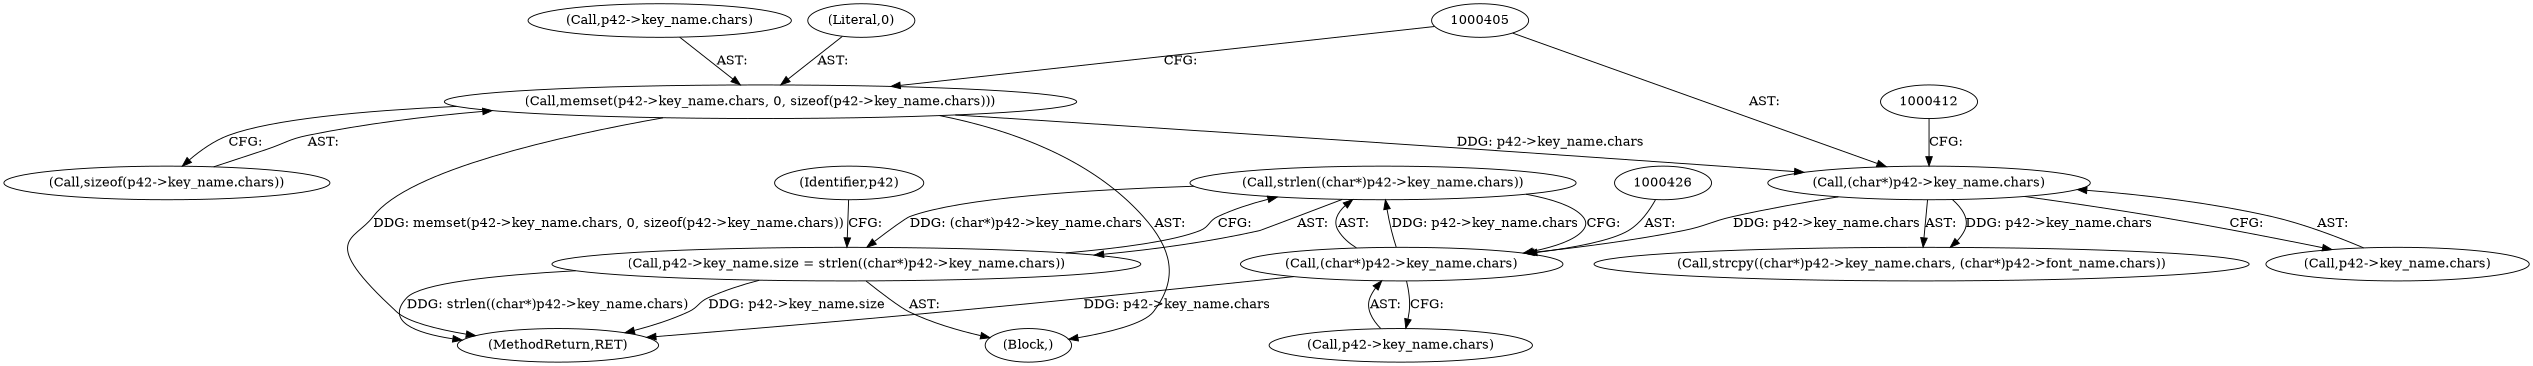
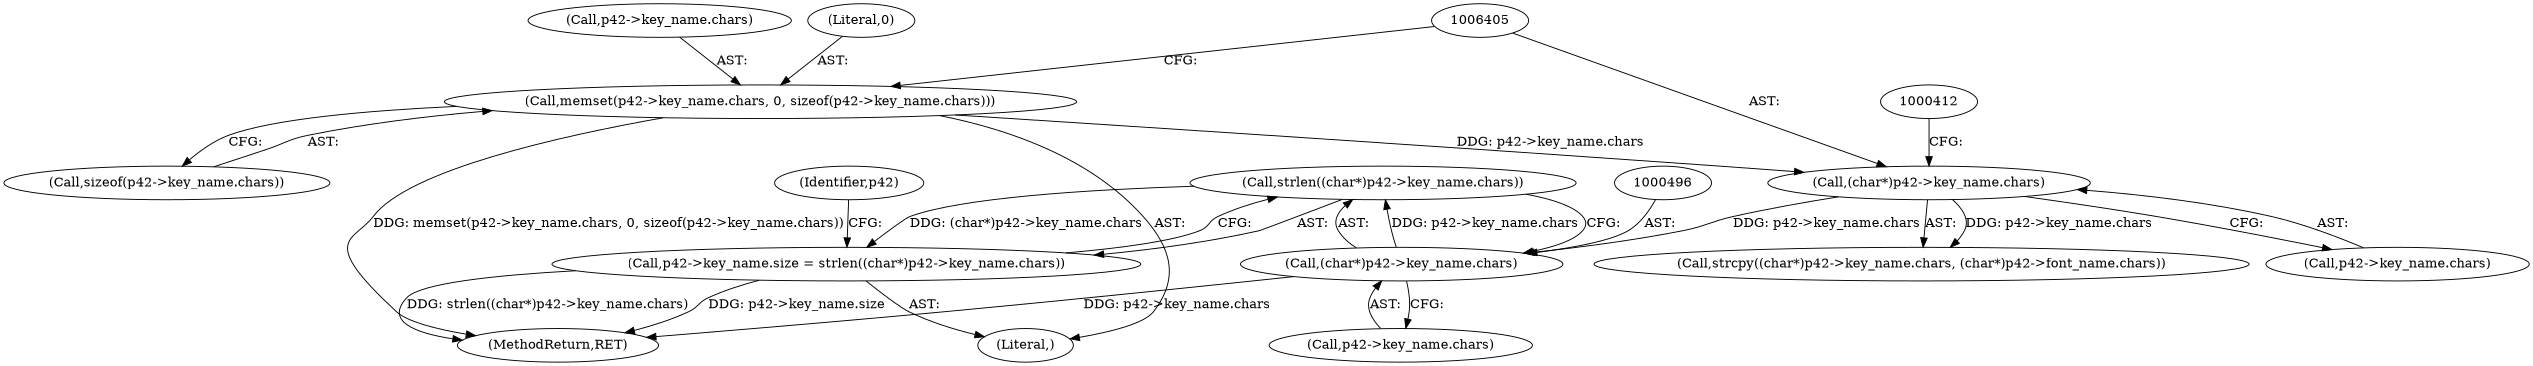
  digraph {
    n1 [label="(Call,strlen((char*)p42->key_name.chars))"]
    n2 [label="(Call,(char*)p42->key_name.chars)"]
    n3 [label="(Call,p42->key_name.size = strlen((char*)p42->key_name.chars))"]
    n4 [label="(MethodReturn,RET)"]
    n5 [label="(Call,p42->key_name.chars)"]
-   n6 [label="(Block,)"]
+   n6 [label="(Literal,)"]
    n7 [label="(Call,(char*)p42->key_name.chars)"]
    n8 [label="(Call,strcpy((char*)p42->key_name.chars, (char*)p42->font_name.chars))"]
    n9 [label="(Call,p42->key_name.chars)"]
    n10 [label="(Call,memset(p42->key_name.chars, 0, sizeof(p42->key_name.chars)))"]
    n11 [label="(Call,sizeof(p42->key_name.chars))"]
    n12 [label="(Identifier,p42)"]
    n13 [label="(Call,p42->key_name.chars)"]
    n14 [label="(Literal,0)"]
-   1000426
-   1000405
+   1000426 [label=1000496]
+   1000405 [label=1006405]
    1000412
    n1 -> n2 [label="CFG: "]
    n1 -> n3 [label="AST: "]
    n1 -> n3 [label="DDG: (char*)p42->key_name.chars"]
    n2 -> n1 [label="AST: "]
    n2 -> n1 [label="DDG: p42->key_name.chars"]
    n2 -> n4 [label="DDG: p42->key_name.chars"]
    n2 -> n5 [label="CFG: "]
    n3 -> n1 [label="CFG: "]
    n3 -> n4 [label="DDG: strlen((char*)p42->key_name.chars)"]
    n3 -> n4 [label="DDG: p42->key_name.size"]
    n3 -> n6 [label="AST: "]
    n5 -> n2 [label="AST: "]
    n7 -> n2 [label="DDG: p42->key_name.chars"]
    n7 -> n8 [label="AST: "]
    n7 -> n8 [label="DDG: p42->key_name.chars"]
    n7 -> n9 [label="CFG: "]
    n9 -> n7 [label="AST: "]
    n10 -> n4 [label="DDG: memset(p42->key_name.chars, 0, sizeof(p42->key_name.chars))"]
    n10 -> n6 [label="AST: "]
    n10 -> n7 [label="DDG: p42->key_name.chars"]
    n10 -> n11 [label="CFG: "]
    n11 -> n10 [label="AST: "]
    n12 -> n3 [label="CFG: "]
    n13 -> n10 [label="AST: "]
    n14 -> n10 [label="AST: "]
    1000426 -> n2 [label="AST: "]
    1000405 -> n7 [label="AST: "]
    1000405 -> n10 [label="CFG: "]
    1000412 -> n7 [label="CFG: "]
  }
